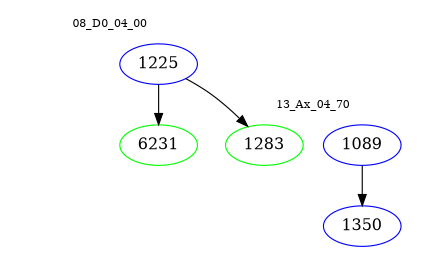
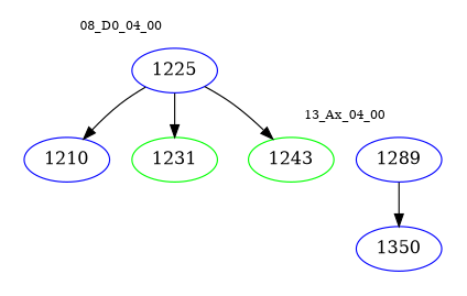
  digraph {
    node [color=blue]
    edge [color=black]
-   n1 [label=1089]
-   n2 [color=green label=1283]
+   n1 [label=1289]
+   n2 [color=green label=1243]
    n3 [label=1350]
    n4 [label=1225]
-   n6 [color=green label=6231]
+   n5 [label=1210]
+   n6 [color=green label=1231]
    subgraph cluster_1 {
      color=white
      fontsize=10
-     label="13_Ax_04_70"
+     label="13_Ax_04_00"
      n1
      n2
      n3
    }
    subgraph cluster_2 {
      color=white
      fontsize=10
      label="08_D0_04_00"
      n4
+     n5
      n6
    }
    n1 -> n3
    n4 -> n2
+   n4 -> n5
    n4 -> n6
  }
